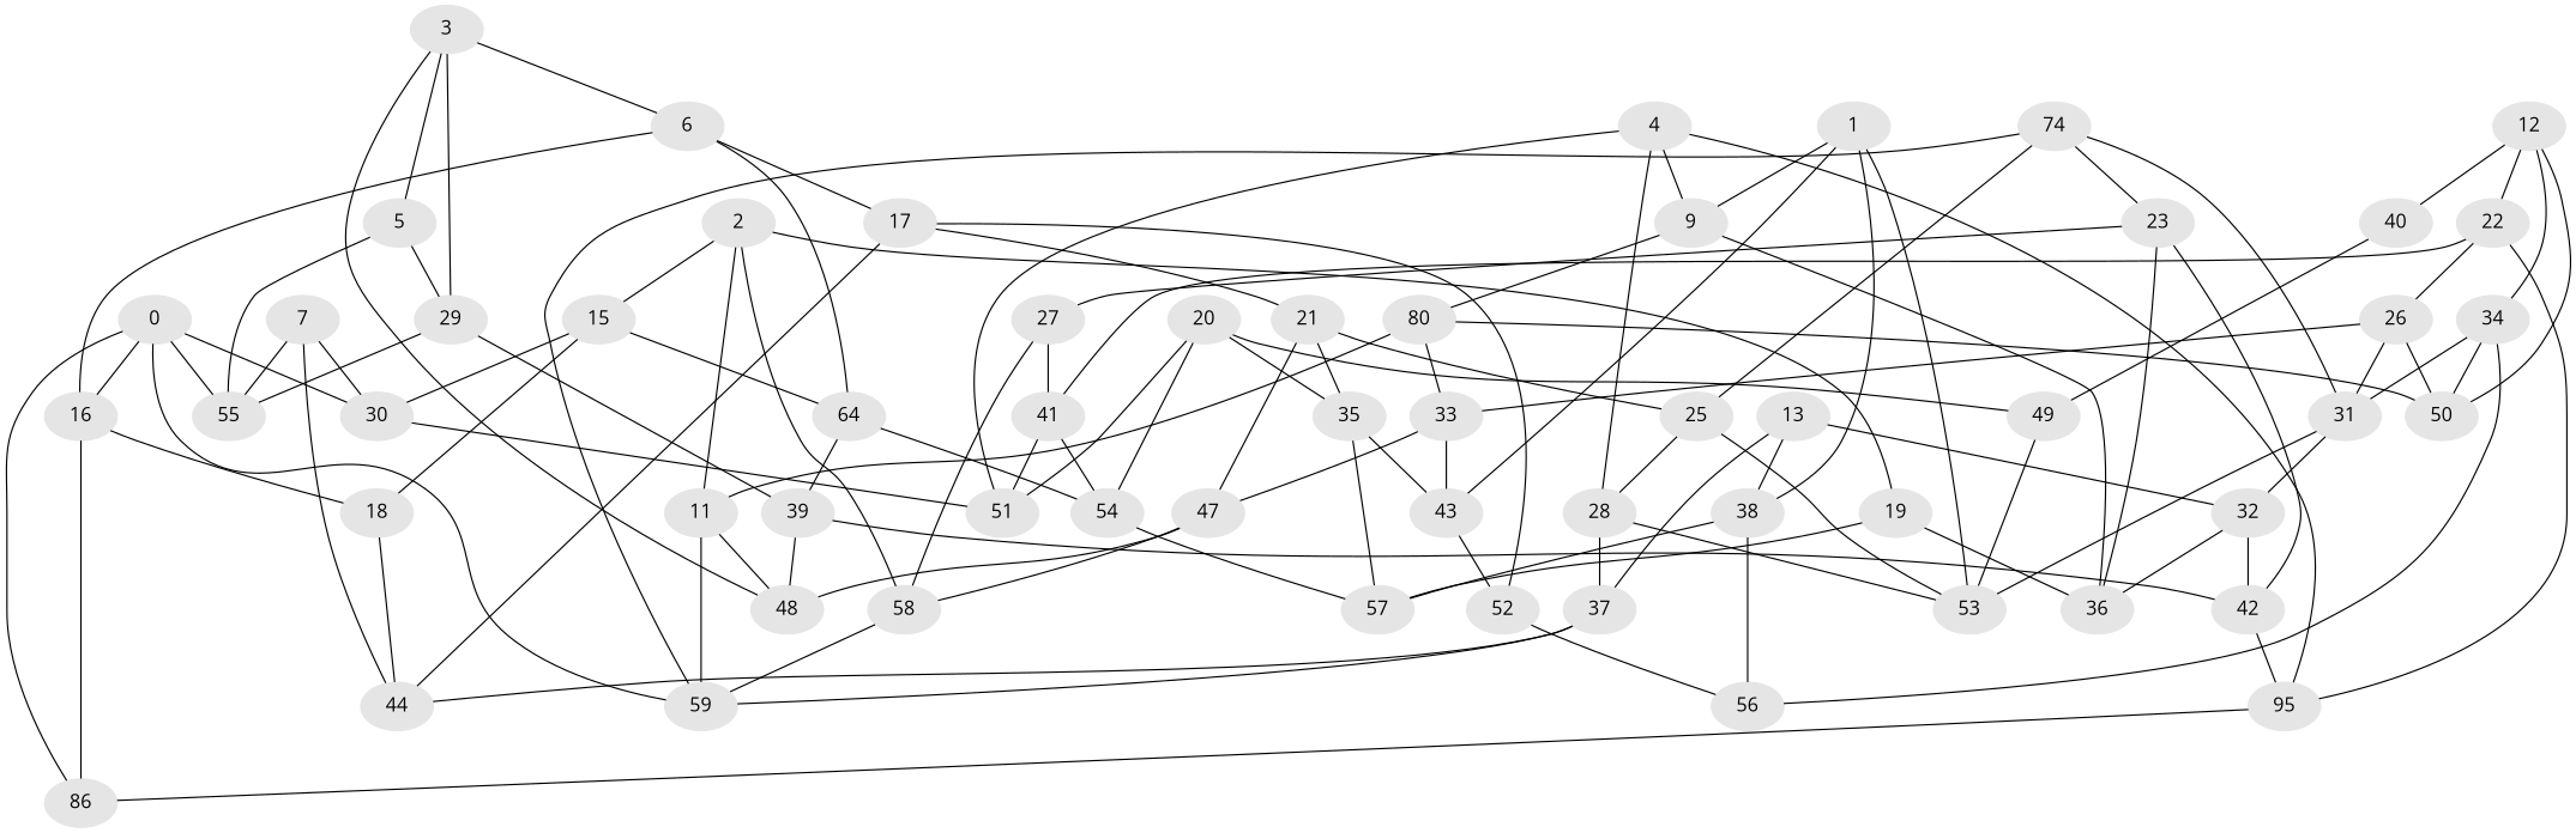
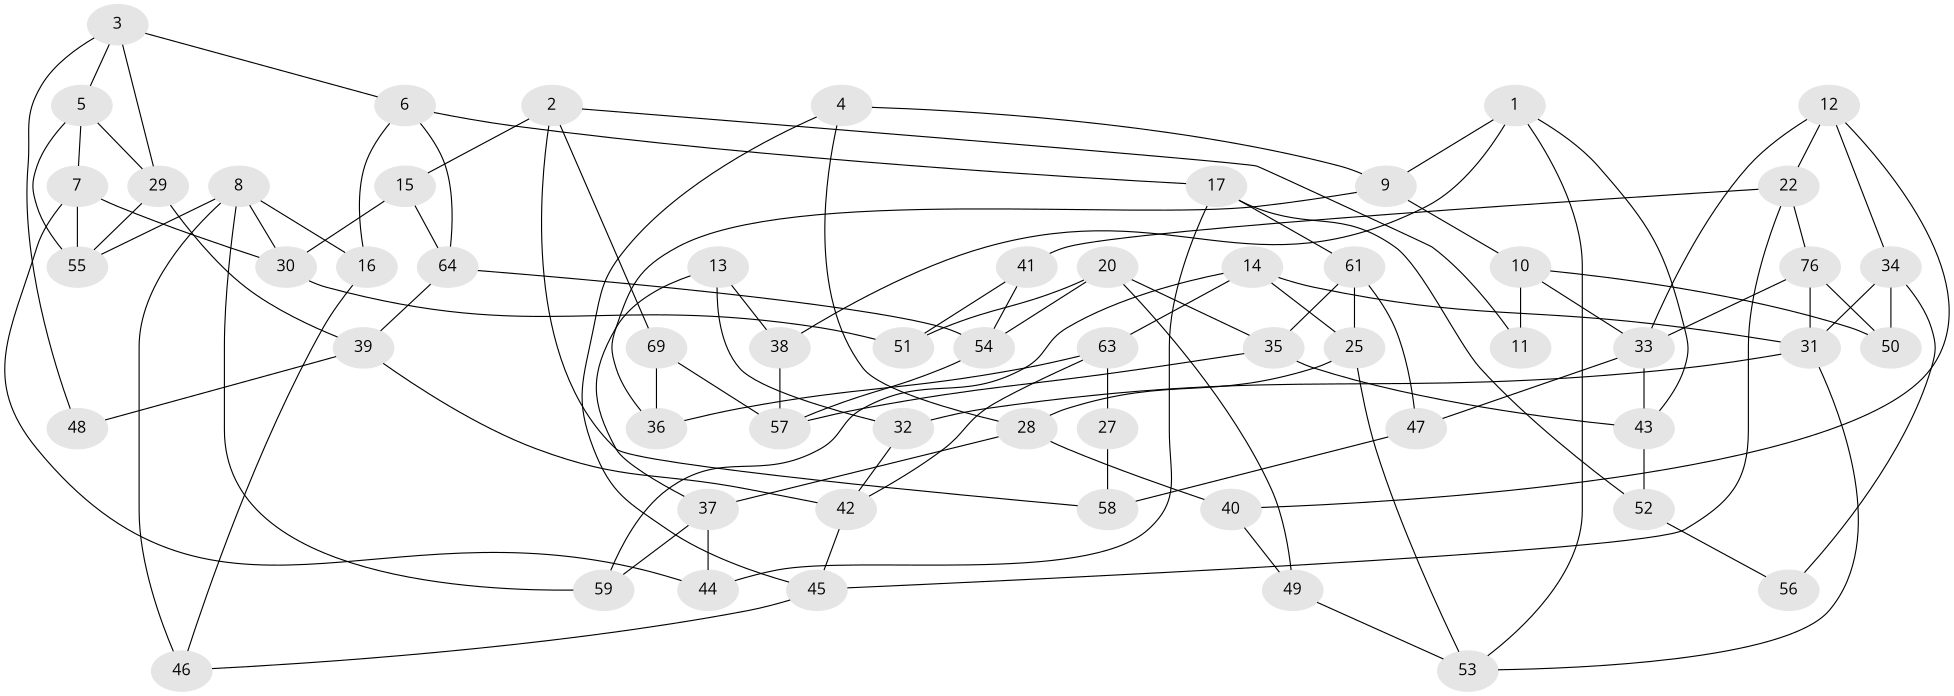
  graph {
    fontname="Open Sans"
    node [color=gray90 fontname="Open Sans" style=filled]
    edge [fontname="Open Sans"]
    1
    9
    38
    43
    53
-   10 [label=80]
+   10
    36
    57
    56
    52
    2
    11
    15
-   19
+   19 [label=69]
    58
    48
    59
    n18 [label=64]
    30
-   18
    3
    5
    6
    29
    7
    55
    16
    17
    39
    4
    28
-   45 [label=95]
+   45
    51
    40
    37
-   46 [label=86]
+   46
    44
-   21
+   21 [label=61]
    54
-   8 [label=0]
+   8
    33
    50
    47
    12
    22
    34
-   26
+   26 [label=76]
    41
    31
    49
    13
    32
    42
-   14 [label=74]
-   23
+   14
+   23 [label=63]
    25
    27
    35
    20
    1 -- 9
    1 -- 38
    1 -- 43
    1 -- 53
    9 -- 10
    9 -- 36
    38 -- 57
-   38 -- 56
    43 -- 52
    10 -- 11
    10 -- 33
    10 -- 50
    52 -- 56
    2 -- 11
    2 -- 15
    2 -- 19
    2 -- 58
-   11 -- 48
-   11 -- 59
    15 -- n18
    15 -- 30
-   15 -- 18
    19 -- 36
    19 -- 57
-   58 -- 59
    n18 -- 39
    n18 -- 54
    30 -- 51
-   18 -- 44
    3 -- 48
    3 -- 5
    3 -- 6
    3 -- 29
    5 -- 29
+   5 -- 7
    5 -- 55
    6 -- n18
    6 -- 16
    6 -- 17
    29 -- 55
    29 -- 39
    7 -- 30
    7 -- 55
    7 -- 44
-   16 -- 18
    16 -- 46
    17 -- 52
    17 -- 44
    17 -- 21
    39 -- 48
    39 -- 42
    4 -- 9
    4 -- 28
    4 -- 45
-   4 -- 51
-   28 -- 53
+   28 -- 40
    28 -- 37
    45 -- 46
    40 -- 49
    37 -- 59
    37 -- 44
    21 -- 47
    21 -- 25
    21 -- 35
    54 -- 57
    8 -- 59
    8 -- 30
    8 -- 55
    8 -- 16
    8 -- 46
    33 -- 43
    33 -- 47
    47 -- 58
-   47 -- 48
    12 -- 40
-   12 -- 50
+   12 -- 33
    12 -- 22
    12 -- 34
    22 -- 45
    22 -- 26
    22 -- 41
    34 -- 56
    34 -- 50
    34 -- 31
    26 -- 33
    26 -- 50
    26 -- 31
    41 -- 51
    41 -- 54
    31 -- 53
    31 -- 32
    49 -- 53
    13 -- 38
    13 -- 37
    13 -- 32
-   32 -- 36
    32 -- 42
    42 -- 45
    14 -- 59
    14 -- 31
    14 -- 23
    14 -- 25
    23 -- 36
    23 -- 42
    23 -- 27
    25 -- 53
    25 -- 28
    27 -- 58
-   27 -- 41
    35 -- 43
    35 -- 57
    20 -- 51
    20 -- 54
    20 -- 49
    20 -- 35
  }
